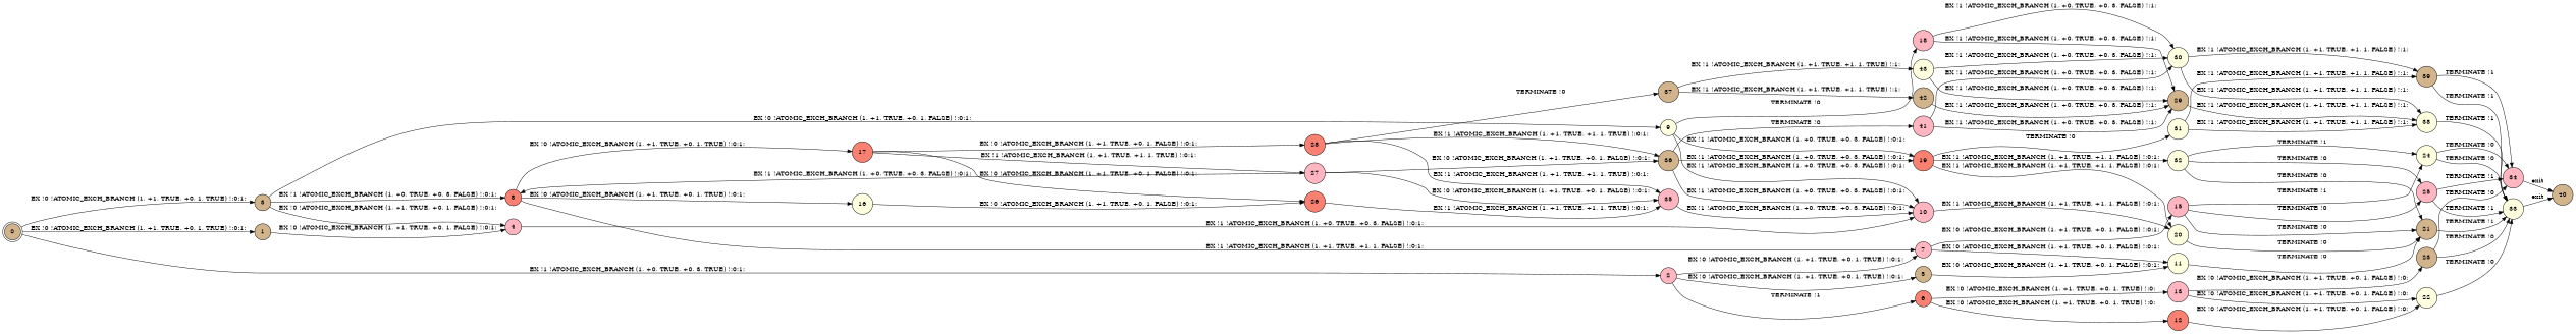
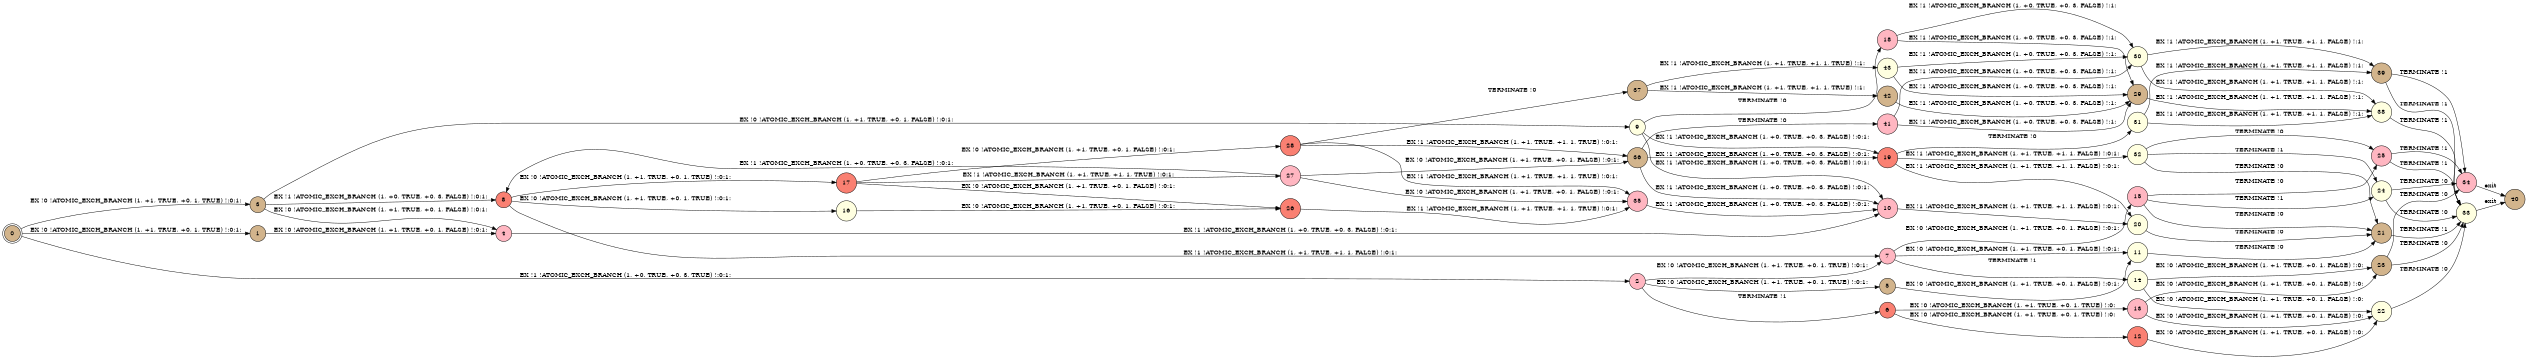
  digraph {
    rankdir=LR
    node [fillcolor=lightyellow shape=circle style=filled]
    0 [fillcolor=tan peripheries=2]
    1 [fillcolor=tan]
    2 [fillcolor=lightpink]
    3 [fillcolor=tan]
    4 [fillcolor=lightpink]
    5 [fillcolor=tan]
    6 [fillcolor=salmon]
    7 [fillcolor=lightpink]
    8 [fillcolor=salmon]
    9
    10 [fillcolor=lightpink]
    11
    12 [fillcolor=salmon]
    13 [fillcolor=lightpink]
+   14
    15 [fillcolor=lightpink]
    16
    17 [fillcolor=salmon]
    18 [fillcolor=lightpink]
    19 [fillcolor=salmon]
    20
    21 [fillcolor=tan]
    22
    23 [fillcolor=tan]
    24
    25 [fillcolor=lightpink]
    26 [fillcolor=salmon]
    27 [fillcolor=lightpink]
    28 [fillcolor=salmon]
    29 [fillcolor=tan]
    30
    31
    32
    33
    34 [fillcolor=lightpink]
    35 [fillcolor=lightpink]
    36 [fillcolor=tan]
    37 [fillcolor=tan]
    38
    39 [fillcolor=tan]
    40 [fillcolor=tan]
    41 [fillcolor=lightpink]
    42 [fillcolor=tan]
    43
    0 -> 1 [label="EX !0 !ATOMIC_EXCH_BRANCH (1, +1, TRUE, +0, 1, TRUE) !:0:1:"]
    0 -> 2 [label="EX !1 !ATOMIC_EXCH_BRANCH (1, +0, TRUE, +0, 3, TRUE) !:0:1:"]
    0 -> 3 [label="EX !0 !ATOMIC_EXCH_BRANCH (1, +1, TRUE, +0, 1, TRUE) !:0:1:"]
    1 -> 4 [label="EX !0 !ATOMIC_EXCH_BRANCH (1, +1, TRUE, +0, 1, FALSE) !:0:1:"]
    2 -> 5 [label="EX !0 !ATOMIC_EXCH_BRANCH (1, +1, TRUE, +0, 1, TRUE) !:0:1:"]
    2 -> 6 [label="TERMINATE !1"]
    2 -> 7 [label="EX !0 !ATOMIC_EXCH_BRANCH (1, +1, TRUE, +0, 1, TRUE) !:0:1:"]
    3 -> 4 [label="EX !0 !ATOMIC_EXCH_BRANCH (1, +1, TRUE, +0, 1, FALSE) !:0:1:"]
    3 -> 8 [label="EX !1 !ATOMIC_EXCH_BRANCH (1, +0, TRUE, +0, 3, FALSE) !:0:1:"]
    3 -> 9 [label="EX !0 !ATOMIC_EXCH_BRANCH (1, +1, TRUE, +0, 1, FALSE) !:0:1:"]
    4 -> 10 [label="EX !1 !ATOMIC_EXCH_BRANCH (1, +0, TRUE, +0, 3, FALSE) !:0:1:"]
    5 -> 11 [label="EX !0 !ATOMIC_EXCH_BRANCH (1, +1, TRUE, +0, 1, FALSE) !:0:1:"]
    6 -> 12 [label="EX !0 !ATOMIC_EXCH_BRANCH (1, +1, TRUE, +0, 1, TRUE) !:0:"]
    6 -> 13 [label="EX !0 !ATOMIC_EXCH_BRANCH (1, +1, TRUE, +0, 1, TRUE) !:0:"]
    7 -> 11 [label="EX !0 !ATOMIC_EXCH_BRANCH (1, +1, TRUE, +0, 1, FALSE) !:0:1:"]
+   7 -> 14 [label="TERMINATE !1"]
    7 -> 15 [label="EX !0 !ATOMIC_EXCH_BRANCH (1, +1, TRUE, +0, 1, FALSE) !:0:1:"]
    8 -> 7 [label="EX !1 !ATOMIC_EXCH_BRANCH (1, +1, TRUE, +1, 1, FALSE) !:0:1:"]
    8 -> 16 [label="EX !0 !ATOMIC_EXCH_BRANCH (1, +1, TRUE, +0, 1, TRUE) !:0:1:"]
    8 -> 17 [label="EX !0 !ATOMIC_EXCH_BRANCH (1, +1, TRUE, +0, 1, TRUE) !:0:1:"]
    9 -> 10 [label="EX !1 !ATOMIC_EXCH_BRANCH (1, +0, TRUE, +0, 3, FALSE) !:0:1:"]
    9 -> 18 [label="TERMINATE !0"]
    9 -> 19 [label="EX !1 !ATOMIC_EXCH_BRANCH (1, +0, TRUE, +0, 3, FALSE) !:0:1:"]
    10 -> 20 [label="EX !1 !ATOMIC_EXCH_BRANCH (1, +1, TRUE, +1, 1, FALSE) !:0:1:"]
    11 -> 21 [label="TERMINATE !0"]
    12 -> 22 [label="EX !0 !ATOMIC_EXCH_BRANCH (1, +1, TRUE, +0, 1, FALSE) !:0:"]
    13 -> 22 [label="EX !0 !ATOMIC_EXCH_BRANCH (1, +1, TRUE, +0, 1, FALSE) !:0:"]
    13 -> 23 [label="EX !0 !ATOMIC_EXCH_BRANCH (1, +1, TRUE, +0, 1, FALSE) !:0:"]
+   14 -> 22 [label="EX !0 !ATOMIC_EXCH_BRANCH (1, +1, TRUE, +0, 1, FALSE) !:0:"]
+   14 -> 23 [label="EX !0 !ATOMIC_EXCH_BRANCH (1, +1, TRUE, +0, 1, FALSE) !:0:"]
    15 -> 21 [label="TERMINATE !0"]
    15 -> 24 [label="TERMINATE !1"]
    15 -> 25 [label="TERMINATE !0"]
    16 -> 26 [label="EX !0 !ATOMIC_EXCH_BRANCH (1, +1, TRUE, +0, 1, FALSE) !:0:1:"]
    17 -> 26 [label="EX !0 !ATOMIC_EXCH_BRANCH (1, +1, TRUE, +0, 1, FALSE) !:0:1:"]
    17 -> 27 [label="EX !1 !ATOMIC_EXCH_BRANCH (1, +1, TRUE, +1, 1, TRUE) !:0:1:"]
    17 -> 28 [label="EX !0 !ATOMIC_EXCH_BRANCH (1, +1, TRUE, +0, 1, FALSE) !:0:1:"]
    18 -> 29 [label="EX !1 !ATOMIC_EXCH_BRANCH (1, +0, TRUE, +0, 3, FALSE) !:1:"]
    18 -> 30 [label="EX !1 !ATOMIC_EXCH_BRANCH (1, +0, TRUE, +0, 3, FALSE) !:1:"]
    19 -> 20 [label="EX !1 !ATOMIC_EXCH_BRANCH (1, +1, TRUE, +1, 1, FALSE) !:0:1:"]
    19 -> 31 [label="TERMINATE !0"]
    19 -> 32 [label="EX !1 !ATOMIC_EXCH_BRANCH (1, +1, TRUE, +1, 1, FALSE) !:0:1:"]
    20 -> 21 [label="TERMINATE !0"]
    21 -> 33 [label="TERMINATE !1"]
    22 -> 33 [label="TERMINATE !0"]
    23 -> 33 [label="TERMINATE !0"]
    23 -> 34 [label="TERMINATE !0"]
    24 -> 33 [label="TERMINATE !0"]
    24 -> 34 [label="TERMINATE !0"]
    25 -> 33 [label="TERMINATE !1"]
    25 -> 34 [label="TERMINATE !1"]
    26 -> 35 [label="EX !1 !ATOMIC_EXCH_BRANCH (1, +1, TRUE, +1, 1, TRUE) !:0:1:"]
    27 -> 8 [label="EX !1 !ATOMIC_EXCH_BRANCH (1, +0, TRUE, +0, 3, FALSE) !:0:1:"]
    27 -> 35 [label="EX !0 !ATOMIC_EXCH_BRANCH (1, +1, TRUE, +0, 1, FALSE) !:0:1:"]
    27 -> 36 [label="EX !0 !ATOMIC_EXCH_BRANCH (1, +1, TRUE, +0, 1, FALSE) !:0:1:"]
    28 -> 35 [label="EX !1 !ATOMIC_EXCH_BRANCH (1, +1, TRUE, +1, 1, TRUE) !:0:1:"]
    28 -> 36 [label="EX !1 !ATOMIC_EXCH_BRANCH (1, +1, TRUE, +1, 1, TRUE) !:0:1:"]
    28 -> 37 [label="TERMINATE !0"]
    29 -> 38 [label="EX !1 !ATOMIC_EXCH_BRANCH (1, +1, TRUE, +1, 1, FALSE) !:1:"]
    30 -> 38 [label="EX !1 !ATOMIC_EXCH_BRANCH (1, +1, TRUE, +1, 1, FALSE) !:1:"]
    30 -> 39 [label="EX !1 !ATOMIC_EXCH_BRANCH (1, +1, TRUE, +1, 1, FALSE) !:1:"]
    31 -> 38 [label="EX !1 !ATOMIC_EXCH_BRANCH (1, +1, TRUE, +1, 1, FALSE) !:1:"]
    31 -> 39 [label="EX !1 !ATOMIC_EXCH_BRANCH (1, +1, TRUE, +1, 1, FALSE) !:1:"]
    32 -> 21 [label="TERMINATE !0"]
    32 -> 24 [label="TERMINATE !1"]
    32 -> 25 [label="TERMINATE !0"]
    33 -> 40 [label=exit]
    34 -> 40 [label=exit]
    35 -> 10 [label="EX !1 !ATOMIC_EXCH_BRANCH (1, +0, TRUE, +0, 3, FALSE) !:0:1:"]
    36 -> 10 [label="EX !1 !ATOMIC_EXCH_BRANCH (1, +0, TRUE, +0, 3, FALSE) !:0:1:"]
    36 -> 19 [label="EX !1 !ATOMIC_EXCH_BRANCH (1, +0, TRUE, +0, 3, FALSE) !:0:1:"]
    36 -> 41 [label="TERMINATE !0"]
    37 -> 42 [label="EX !1 !ATOMIC_EXCH_BRANCH (1, +1, TRUE, +1, 1, TRUE) !:1:"]
    37 -> 43 [label="EX !1 !ATOMIC_EXCH_BRANCH (1, +1, TRUE, +1, 1, TRUE) !:1:"]
    38 -> 33 [label="TERMINATE !1"]
    39 -> 33 [label="TERMINATE !1"]
    39 -> 34 [label="TERMINATE !1"]
    41 -> 29 [label="EX !1 !ATOMIC_EXCH_BRANCH (1, +0, TRUE, +0, 3, FALSE) !:1:"]
    41 -> 30 [label="EX !1 !ATOMIC_EXCH_BRANCH (1, +0, TRUE, +0, 3, FALSE) !:1:"]
    42 -> 29 [label="EX !1 !ATOMIC_EXCH_BRANCH (1, +0, TRUE, +0, 3, FALSE) !:1:"]
    43 -> 29 [label="EX !1 !ATOMIC_EXCH_BRANCH (1, +0, TRUE, +0, 3, FALSE) !:1:"]
    43 -> 30 [label="EX !1 !ATOMIC_EXCH_BRANCH (1, +0, TRUE, +0, 3, FALSE) !:1:"]
  }
